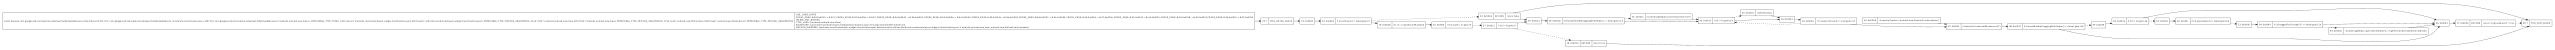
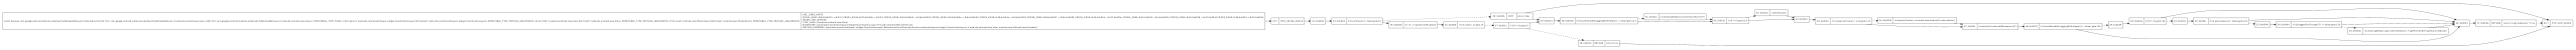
  digraph {
    fontname="IBM Plex Sans"
    rankdir=LR
    node [fontname="IBM Plex Sans" shape=record]
    edge [fontname="IBM Plex Sans"]
    n1 [label="{29\:\ ?|MTH_ENTER_BLOCK\l}"]
    n2 [label="{31\:\ 0x0000}"]
    n3 [label="{32\:\ 0x0004|if (r6.isShown() != false) goto L5\l}"]
-   n4 [label="{33\:\ 0x0006|RETURN\l|return false\l}"]
+   n4 [label="{33\:\ 0x0006|EXIT\l|return false\l}"]
    n5 [label="{35\:\ 0x0008|int r0 = r7.getActionMasked()\l}"]
    n6 [label="{30\:\ ?|MTH_EXIT_BLOCK\l}"]
    n7 [label="{39\:\ 0x0014}"]
    n8 [label="{36\:\ 0x000f|if (r4.state != 1) goto L9\l}"]
    n9 [label="{37\:\ 0x0011|if (r0 != 0) goto L9\l}"]
    n10 [label="{38\:\ 0x0013|RETURN\l|return true\l}"]
    n11 [label="{40\:\ 0x0018|if (shouldHandleDraggingWithHelper() == false) goto L12\l}"]
    n12 [label="{41\:\ 0x001a|r4.viewDragHelper.processTouchEvent(r7)\l}"]
    n13 [label="{42\:\ 0x001f|if (r0 != 0) goto L14\l}"]
    n14 [label="{43\:\ 0x0021|resetVelocity()\l}"]
    n15 [label="{44\:\ 0x0024}"]
    n16 [label="{45\:\ 0x0026|if (r4.velocityTracker != null) goto L17\l}"]
    n17 [label="{46\:\ 0x0028|r4.velocityTracker = android.view.VelocityTracker.obtain()\l}"]
    n18 [label="{47\:\ 0x002e|r4.velocityTracker.addMovement(r7)\l}"]
    n19 [label="{48\:\ 0x0037|if (shouldHandleDraggingWithHelper() == false) goto L26\l}"]
    n20 [label="{49\:\ 0x0039}"]
    n21 [label="{56\:\ 0x0053}"]
    n22 [label="{50\:\ 0x003a|if (r0 != 2) goto L26\l}"]
    n23 [label="{57\:\ 0x0056|RETURN\l|return r4.ignoreEvents ^ true\l}"]
    n24 [label="{51\:\ 0x003c}"]
    n25 [label="{52\:\ 0x003e|if (r4.ignoreEvents != false) goto L26\l}"]
    n26 [label="{53\:\ 0x0040}"]
    n27 [label="{54\:\ 0x0044|if (isDraggedFarEnough(r7) == false) goto L26\l}"]
    n28 [label="{55\:\ 0x0046|r4.viewDragHelper.captureChildView(r6, r7.getPointerId(r7.getActionIndex()))\l}"]
    n29 [label="{public boolean com.google.android.material.sidesheet.SideSheetBehavior.onTouchEvent((r4v0 'this' com.google.android.material.sidesheet.SideSheetBehavior\<V extends android.view.View\> A[D('this' com.google.android.material.sidesheet.SideSheetBehavior\<V extends android.view.View\>), IMMUTABLE_TYPE, THIS]), (r5v0 'parent' androidx.coordinatorlayout.widget.CoordinatorLayout A[D('parent' androidx.coordinatorlayout.widget.CoordinatorLayout), IMMUTABLE_TYPE, METHOD_ARGUMENT]), (r6v0 'child' V extends android.view.View A[D('child' V extends android.view.View), IMMUTABLE_TYPE, METHOD_ARGUMENT]), (r7v0 'event' android.view.MotionEvent A[D('event' android.view.MotionEvent), IMMUTABLE_TYPE, METHOD_ARGUMENT]))  | USE_LINES_HINTS\lCROSS_EDGE: B:38:0x0013 \-\> B:30:?, CROSS_EDGE: B:57:0x0056 \-\> B:30:?, CROSS_EDGE: B:54:0x0044 \-\> B:56:0x0053, CROSS_EDGE: B:52:0x003e \-\> B:56:0x0053, CROSS_EDGE: B:50:0x003a \-\> B:56:0x0053, CROSS_EDGE: B:48:0x0037 \-\> B:56:0x0053, CROSS_EDGE: B:45:0x0026 \-\> B:47:0x002e, CROSS_EDGE: B:42:0x001f \-\> B:44:0x0024, CROSS_EDGE: B:40:0x0018 \-\> B:42:0x001f, CROSS_EDGE: B:36:0x000f \-\> B:39:0x0014\lINLINE_NOT_NEEDED\lTYPE_VARS: [V extends android.view.View]\lSIGNATURE: (Landroidx\/coordinatorlayout\/widget\/CoordinatorLayout;TV;Landroid\/view\/MotionEvent;)Z\lMETHOD_OVERRIDE: [androidx.coordinatorlayout.widget.CoordinatorLayout.Behavior.onTouchEvent(androidx.coordinatorlayout.widget.CoordinatorLayout, V extends android.view.View, android.view.MotionEvent):boolean]\l}"]
    n1 -> n2
    n2 -> n3
    n3 -> n4 [style=dashed]
    n3 -> n5
    n4 -> n6
    n4 -> n7
    n5 -> n8
    n7 -> n11
    n8 -> n9 [style=dashed]
    n9 -> n7
    n9 -> n10 [style=dashed]
    n10 -> n6
    n11 -> n12 [style=dashed]
    n11 -> n13
    n12 -> n13
    n13 -> n14 [style=dashed]
    n13 -> n15
    n14 -> n15
    n15 -> n16
-   n16 -> n13 [style=dashed]
+   n16 -> n17 [style=dashed]
    n16 -> n18
    n17 -> n18
    n18 -> n19
    n19 -> n20 [style=dashed]
    n19 -> n21
    n20 -> n22
    n21 -> n23
    n22 -> n21
    n22 -> n24 [style=dashed]
    n23 -> n6 [style=dashed]
    n24 -> n25
+   n25 -> n21
    n25 -> n26 [style=dashed]
    n26 -> n27
    n27 -> n21
    n27 -> n28 [style=dashed]
    n28 -> n21
    n29 -> n1
  }
